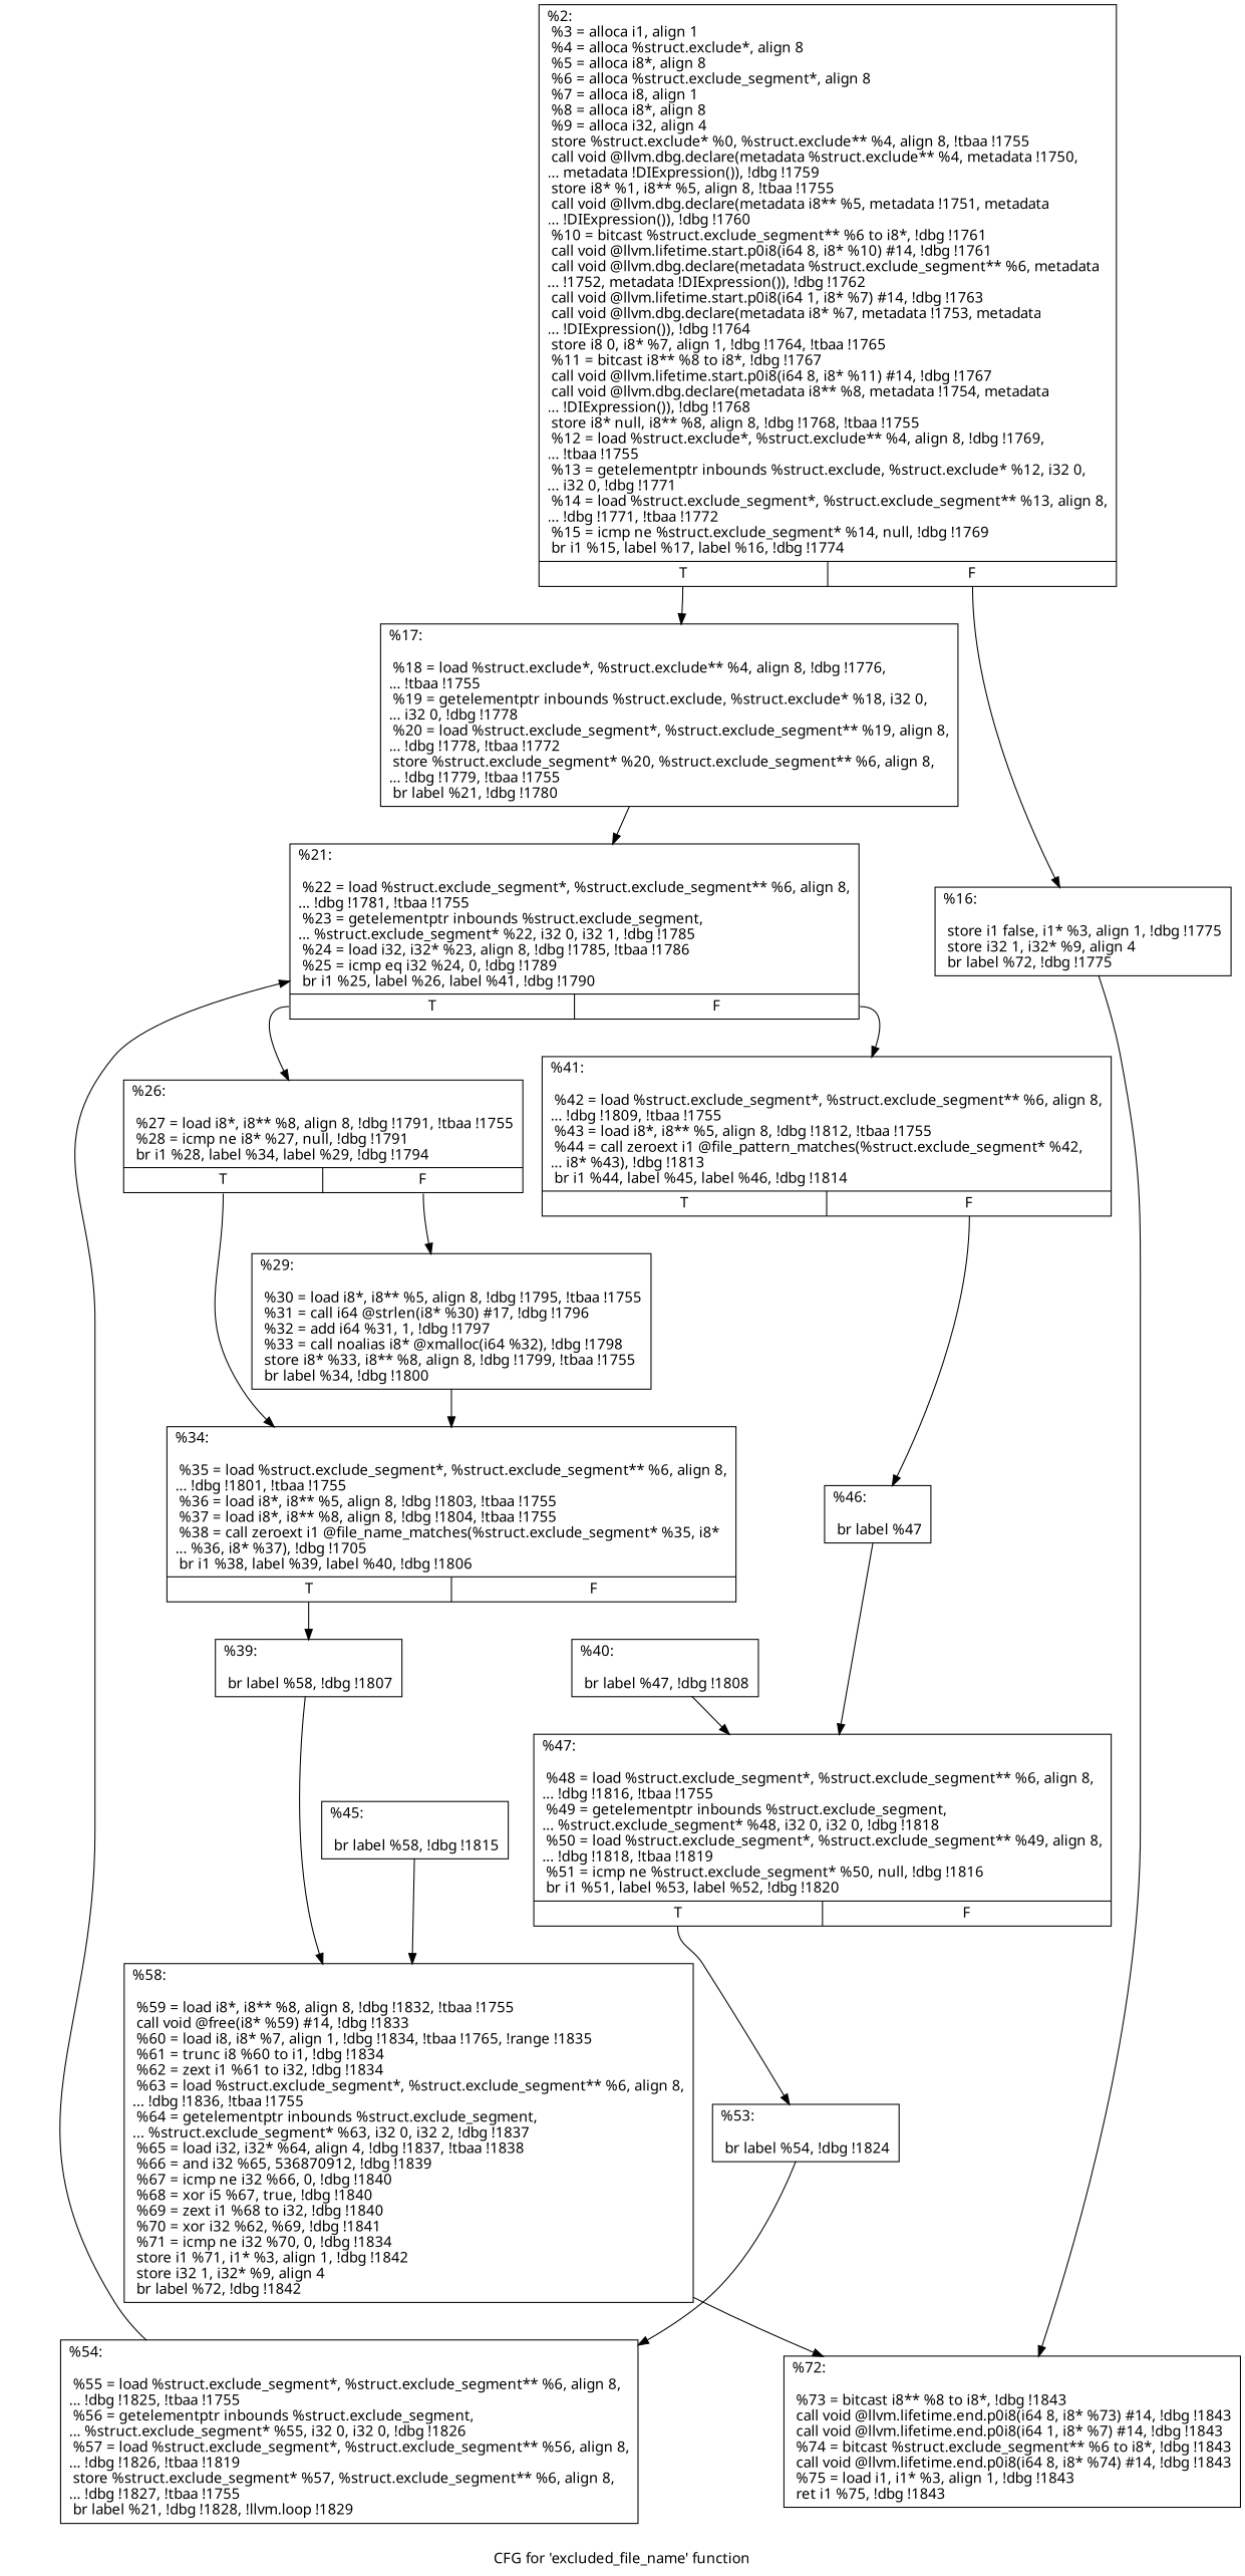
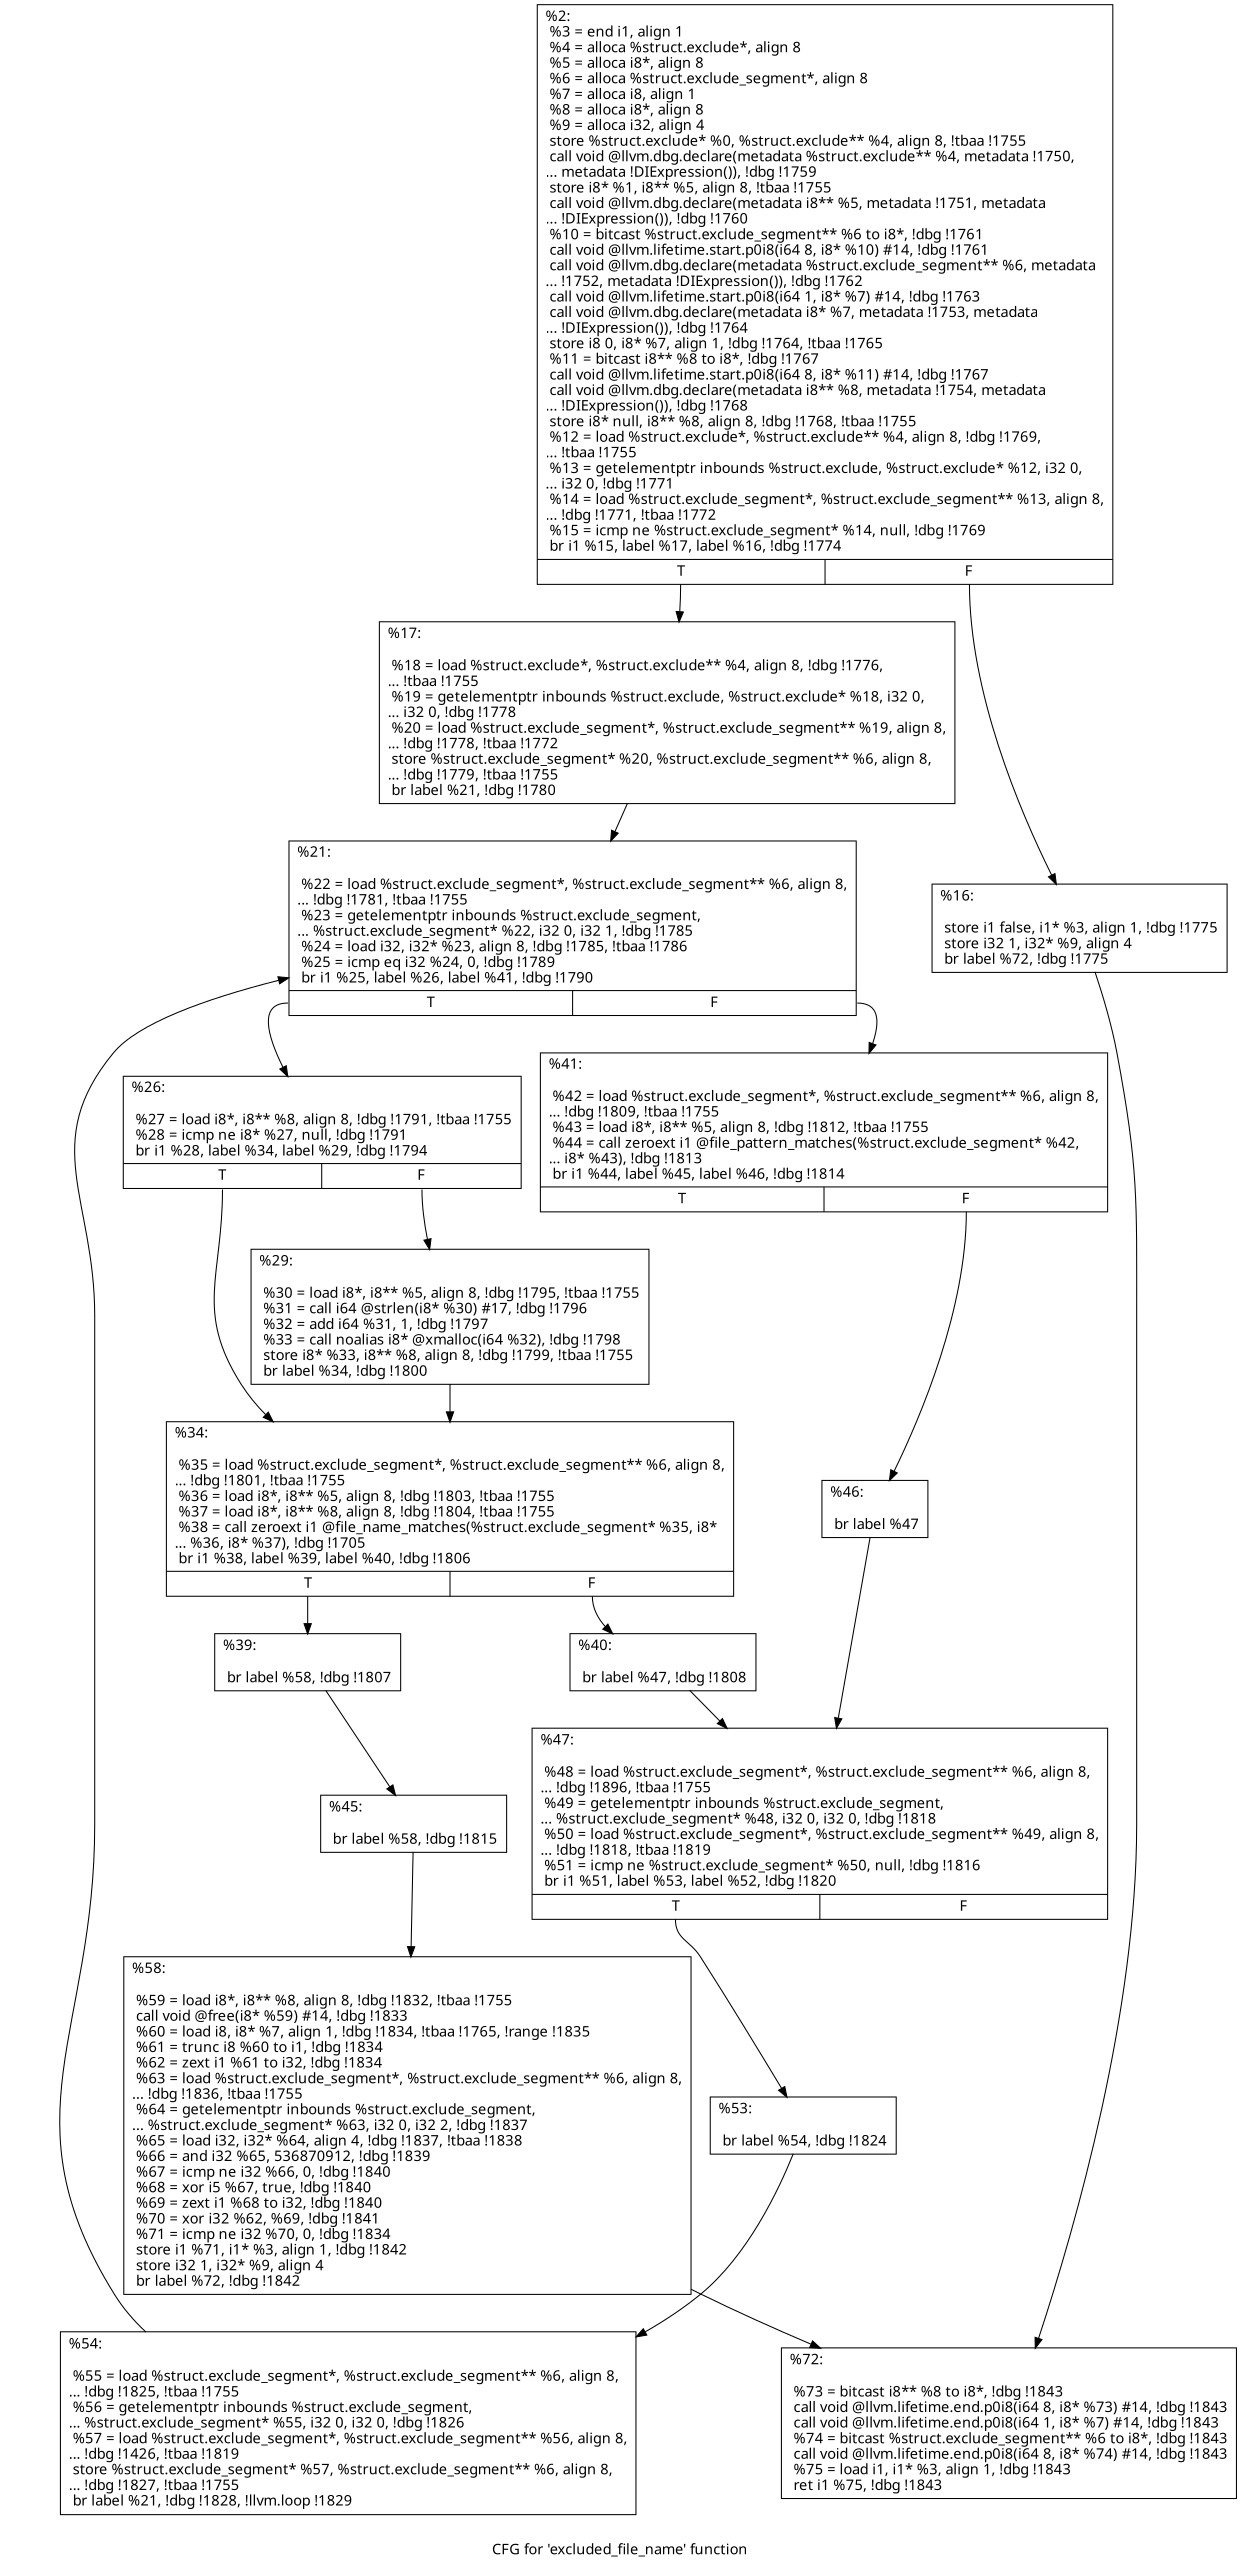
  digraph {
    fontname="Noto Sans"
    label="CFG for 'excluded_file_name' function"
    node [fontname="Noto Sans" shape=record]
    edge [fontname="Noto Sans"]
-   n1 [label="{%2:\l  %3 = alloca i1, align 1\l  %4 = alloca %struct.exclude*, align 8\l  %5 = alloca i8*, align 8\l  %6 = alloca %struct.exclude_segment*, align 8\l  %7 = alloca i8, align 1\l  %8 = alloca i8*, align 8\l  %9 = alloca i32, align 4\l  store %struct.exclude* %0, %struct.exclude** %4, align 8, !tbaa !1755\l  call void @llvm.dbg.declare(metadata %struct.exclude** %4, metadata !1750,\l... metadata !DIExpression()), !dbg !1759\l  store i8* %1, i8** %5, align 8, !tbaa !1755\l  call void @llvm.dbg.declare(metadata i8** %5, metadata !1751, metadata\l... !DIExpression()), !dbg !1760\l  %10 = bitcast %struct.exclude_segment** %6 to i8*, !dbg !1761\l  call void @llvm.lifetime.start.p0i8(i64 8, i8* %10) #14, !dbg !1761\l  call void @llvm.dbg.declare(metadata %struct.exclude_segment** %6, metadata\l... !1752, metadata !DIExpression()), !dbg !1762\l  call void @llvm.lifetime.start.p0i8(i64 1, i8* %7) #14, !dbg !1763\l  call void @llvm.dbg.declare(metadata i8* %7, metadata !1753, metadata\l... !DIExpression()), !dbg !1764\l  store i8 0, i8* %7, align 1, !dbg !1764, !tbaa !1765\l  %11 = bitcast i8** %8 to i8*, !dbg !1767\l  call void @llvm.lifetime.start.p0i8(i64 8, i8* %11) #14, !dbg !1767\l  call void @llvm.dbg.declare(metadata i8** %8, metadata !1754, metadata\l... !DIExpression()), !dbg !1768\l  store i8* null, i8** %8, align 8, !dbg !1768, !tbaa !1755\l  %12 = load %struct.exclude*, %struct.exclude** %4, align 8, !dbg !1769,\l... !tbaa !1755\l  %13 = getelementptr inbounds %struct.exclude, %struct.exclude* %12, i32 0,\l... i32 0, !dbg !1771\l  %14 = load %struct.exclude_segment*, %struct.exclude_segment** %13, align 8,\l... !dbg !1771, !tbaa !1772\l  %15 = icmp ne %struct.exclude_segment* %14, null, !dbg !1769\l  br i1 %15, label %17, label %16, !dbg !1774\l|{<s0>T|<s1>F}}"]
+   n1 [label="{%2:\l  %3 = end i1, align 1\l  %4 = alloca %struct.exclude*, align 8\l  %5 = alloca i8*, align 8\l  %6 = alloca %struct.exclude_segment*, align 8\l  %7 = alloca i8, align 1\l  %8 = alloca i8*, align 8\l  %9 = alloca i32, align 4\l  store %struct.exclude* %0, %struct.exclude** %4, align 8, !tbaa !1755\l  call void @llvm.dbg.declare(metadata %struct.exclude** %4, metadata !1750,\l... metadata !DIExpression()), !dbg !1759\l  store i8* %1, i8** %5, align 8, !tbaa !1755\l  call void @llvm.dbg.declare(metadata i8** %5, metadata !1751, metadata\l... !DIExpression()), !dbg !1760\l  %10 = bitcast %struct.exclude_segment** %6 to i8*, !dbg !1761\l  call void @llvm.lifetime.start.p0i8(i64 8, i8* %10) #14, !dbg !1761\l  call void @llvm.dbg.declare(metadata %struct.exclude_segment** %6, metadata\l... !1752, metadata !DIExpression()), !dbg !1762\l  call void @llvm.lifetime.start.p0i8(i64 1, i8* %7) #14, !dbg !1763\l  call void @llvm.dbg.declare(metadata i8* %7, metadata !1753, metadata\l... !DIExpression()), !dbg !1764\l  store i8 0, i8* %7, align 1, !dbg !1764, !tbaa !1765\l  %11 = bitcast i8** %8 to i8*, !dbg !1767\l  call void @llvm.lifetime.start.p0i8(i64 8, i8* %11) #14, !dbg !1767\l  call void @llvm.dbg.declare(metadata i8** %8, metadata !1754, metadata\l... !DIExpression()), !dbg !1768\l  store i8* null, i8** %8, align 8, !dbg !1768, !tbaa !1755\l  %12 = load %struct.exclude*, %struct.exclude** %4, align 8, !dbg !1769,\l... !tbaa !1755\l  %13 = getelementptr inbounds %struct.exclude, %struct.exclude* %12, i32 0,\l... i32 0, !dbg !1771\l  %14 = load %struct.exclude_segment*, %struct.exclude_segment** %13, align 8,\l... !dbg !1771, !tbaa !1772\l  %15 = icmp ne %struct.exclude_segment* %14, null, !dbg !1769\l  br i1 %15, label %17, label %16, !dbg !1774\l|{<s0>T|<s1>F}}"]
    n2 [label="{%17:\l\l  %18 = load %struct.exclude*, %struct.exclude** %4, align 8, !dbg !1776,\l... !tbaa !1755\l  %19 = getelementptr inbounds %struct.exclude, %struct.exclude* %18, i32 0,\l... i32 0, !dbg !1778\l  %20 = load %struct.exclude_segment*, %struct.exclude_segment** %19, align 8,\l... !dbg !1778, !tbaa !1772\l  store %struct.exclude_segment* %20, %struct.exclude_segment** %6, align 8,\l... !dbg !1779, !tbaa !1755\l  br label %21, !dbg !1780\l}"]
    n3 [label="{%16:\l\l  store i1 false, i1* %3, align 1, !dbg !1775\l  store i32 1, i32* %9, align 4\l  br label %72, !dbg !1775\l}"]
    n4 [label="{%21:\l\l  %22 = load %struct.exclude_segment*, %struct.exclude_segment** %6, align 8,\l... !dbg !1781, !tbaa !1755\l  %23 = getelementptr inbounds %struct.exclude_segment,\l... %struct.exclude_segment* %22, i32 0, i32 1, !dbg !1785\l  %24 = load i32, i32* %23, align 8, !dbg !1785, !tbaa !1786\l  %25 = icmp eq i32 %24, 0, !dbg !1789\l  br i1 %25, label %26, label %41, !dbg !1790\l|{<s0>T|<s1>F}}"]
    n5 [label="{%72:\l\l  %73 = bitcast i8** %8 to i8*, !dbg !1843\l  call void @llvm.lifetime.end.p0i8(i64 8, i8* %73) #14, !dbg !1843\l  call void @llvm.lifetime.end.p0i8(i64 1, i8* %7) #14, !dbg !1843\l  %74 = bitcast %struct.exclude_segment** %6 to i8*, !dbg !1843\l  call void @llvm.lifetime.end.p0i8(i64 8, i8* %74) #14, !dbg !1843\l  %75 = load i1, i1* %3, align 1, !dbg !1843\l  ret i1 %75, !dbg !1843\l}"]
    n6 [label="{%26:\l\l  %27 = load i8*, i8** %8, align 8, !dbg !1791, !tbaa !1755\l  %28 = icmp ne i8* %27, null, !dbg !1791\l  br i1 %28, label %34, label %29, !dbg !1794\l|{<s0>T|<s1>F}}"]
    n7 [label="{%41:\l\l  %42 = load %struct.exclude_segment*, %struct.exclude_segment** %6, align 8,\l... !dbg !1809, !tbaa !1755\l  %43 = load i8*, i8** %5, align 8, !dbg !1812, !tbaa !1755\l  %44 = call zeroext i1 @file_pattern_matches(%struct.exclude_segment* %42,\l... i8* %43), !dbg !1813\l  br i1 %44, label %45, label %46, !dbg !1814\l|{<s0>T|<s1>F}}"]
    n8 [label="{%34:\l\l  %35 = load %struct.exclude_segment*, %struct.exclude_segment** %6, align 8,\l... !dbg !1801, !tbaa !1755\l  %36 = load i8*, i8** %5, align 8, !dbg !1803, !tbaa !1755\l  %37 = load i8*, i8** %8, align 8, !dbg !1804, !tbaa !1755\l  %38 = call zeroext i1 @file_name_matches(%struct.exclude_segment* %35, i8*\l... %36, i8* %37), !dbg !1705\l  br i1 %38, label %39, label %40, !dbg !1806\l|{<s0>T|<s1>F}}"]
    n9 [label="{%29:\l\l  %30 = load i8*, i8** %5, align 8, !dbg !1795, !tbaa !1755\l  %31 = call i64 @strlen(i8* %30) #17, !dbg !1796\l  %32 = add i64 %31, 1, !dbg !1797\l  %33 = call noalias i8* @xmalloc(i64 %32), !dbg !1798\l  store i8* %33, i8** %8, align 8, !dbg !1799, !tbaa !1755\l  br label %34, !dbg !1800\l}"]
    n10 [label="{%46:\l\l  br label %47\l}"]
    n11 [label="{%39:\l\l  br label %58, !dbg !1807\l}"]
    n12 [label="{%40:\l\l  br label %47, !dbg !1808\l}"]
    n13 [label="{%45:\l\l  br label %58, !dbg !1815\l}"]
    n14 [label="{%58:\l\l  %59 = load i8*, i8** %8, align 8, !dbg !1832, !tbaa !1755\l  call void @free(i8* %59) #14, !dbg !1833\l  %60 = load i8, i8* %7, align 1, !dbg !1834, !tbaa !1765, !range !1835\l  %61 = trunc i8 %60 to i1, !dbg !1834\l  %62 = zext i1 %61 to i32, !dbg !1834\l  %63 = load %struct.exclude_segment*, %struct.exclude_segment** %6, align 8,\l... !dbg !1836, !tbaa !1755\l  %64 = getelementptr inbounds %struct.exclude_segment,\l... %struct.exclude_segment* %63, i32 0, i32 2, !dbg !1837\l  %65 = load i32, i32* %64, align 4, !dbg !1837, !tbaa !1838\l  %66 = and i32 %65, 536870912, !dbg !1839\l  %67 = icmp ne i32 %66, 0, !dbg !1840\l  %68 = xor i5 %67, true, !dbg !1840\l  %69 = zext i1 %68 to i32, !dbg !1840\l  %70 = xor i32 %62, %69, !dbg !1841\l  %71 = icmp ne i32 %70, 0, !dbg !1834\l  store i1 %71, i1* %3, align 1, !dbg !1842\l  store i32 1, i32* %9, align 4\l  br label %72, !dbg !1842\l}"]
-   n15 [label="{%47:\l\l  %48 = load %struct.exclude_segment*, %struct.exclude_segment** %6, align 8,\l... !dbg !1816, !tbaa !1755\l  %49 = getelementptr inbounds %struct.exclude_segment,\l... %struct.exclude_segment* %48, i32 0, i32 0, !dbg !1818\l  %50 = load %struct.exclude_segment*, %struct.exclude_segment** %49, align 8,\l... !dbg !1818, !tbaa !1819\l  %51 = icmp ne %struct.exclude_segment* %50, null, !dbg !1816\l  br i1 %51, label %53, label %52, !dbg !1820\l|{<s0>T|<s1>F}}"]
+   n15 [label="{%47:\l\l  %48 = load %struct.exclude_segment*, %struct.exclude_segment** %6, align 8,\l... !dbg !1896, !tbaa !1755\l  %49 = getelementptr inbounds %struct.exclude_segment,\l... %struct.exclude_segment* %48, i32 0, i32 0, !dbg !1818\l  %50 = load %struct.exclude_segment*, %struct.exclude_segment** %49, align 8,\l... !dbg !1818, !tbaa !1819\l  %51 = icmp ne %struct.exclude_segment* %50, null, !dbg !1816\l  br i1 %51, label %53, label %52, !dbg !1820\l|{<s0>T|<s1>F}}"]
    n16 [label="{%53:\l\l  br label %54, !dbg !1824\l}"]
-   n17 [label="{%54:\l\l  %55 = load %struct.exclude_segment*, %struct.exclude_segment** %6, align 8,\l... !dbg !1825, !tbaa !1755\l  %56 = getelementptr inbounds %struct.exclude_segment,\l... %struct.exclude_segment* %55, i32 0, i32 0, !dbg !1826\l  %57 = load %struct.exclude_segment*, %struct.exclude_segment** %56, align 8,\l... !dbg !1826, !tbaa !1819\l  store %struct.exclude_segment* %57, %struct.exclude_segment** %6, align 8,\l... !dbg !1827, !tbaa !1755\l  br label %21, !dbg !1828, !llvm.loop !1829\l}"]
+   n17 [label="{%54:\l\l  %55 = load %struct.exclude_segment*, %struct.exclude_segment** %6, align 8,\l... !dbg !1825, !tbaa !1755\l  %56 = getelementptr inbounds %struct.exclude_segment,\l... %struct.exclude_segment* %55, i32 0, i32 0, !dbg !1826\l  %57 = load %struct.exclude_segment*, %struct.exclude_segment** %56, align 8,\l... !dbg !1426, !tbaa !1819\l  store %struct.exclude_segment* %57, %struct.exclude_segment** %6, align 8,\l... !dbg !1827, !tbaa !1755\l  br label %21, !dbg !1828, !llvm.loop !1829\l}"]
    n1 -> n2 [tailport=s0]
    n1 -> n3 [tailport=s1]
    n2 -> n4
    n3 -> n5
    n4 -> n6 [tailport=s0]
    n4 -> n7 [tailport=s1]
    n6 -> n8 [tailport=s0]
    n6 -> n9 [tailport=s1]
    n7 -> n10 [tailport=s1]
    n8 -> n11 [tailport=s0]
+   n8 -> n12 [tailport=s1]
    n9 -> n8
    n10 -> n15
-   n11 -> n14
+   n11 -> n13
    n12 -> n15
    n13 -> n14
    n14 -> n5
    n15 -> n16 [tailport=s0]
    n16 -> n17
    n17 -> n4
  }
